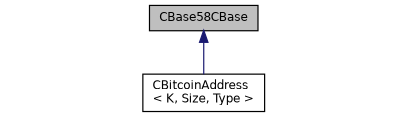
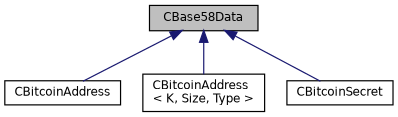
  digraph {
    node [color=black fillcolor=white fontname=Helvetica fontsize=10 shape=record style=filled]
    edge [color=midnightblue dir=back fontname=Helvetica fontsize=10 labelfontname=Helvetica labelfontsize=10 style=solid]
-   n1 [fillcolor=grey75 fontcolor=black height=0.2 label=CBase58CBase width=0.4]
+   n1 [fillcolor=grey75 fontcolor=black height=0.2 label=CBase58Data width=0.4]
+   n2 [height=0.2 label=CBitcoinAddress width=0.4]
    n3 [height=0.2 label="CBitcoinAddress\l\< K, Size, Type \>" width=0.4]
+   n4 [height=0.2 label=CBitcoinSecret width=0.4]
+   n1 -> n2
    n1 -> n3
+   n1 -> n4
  }
